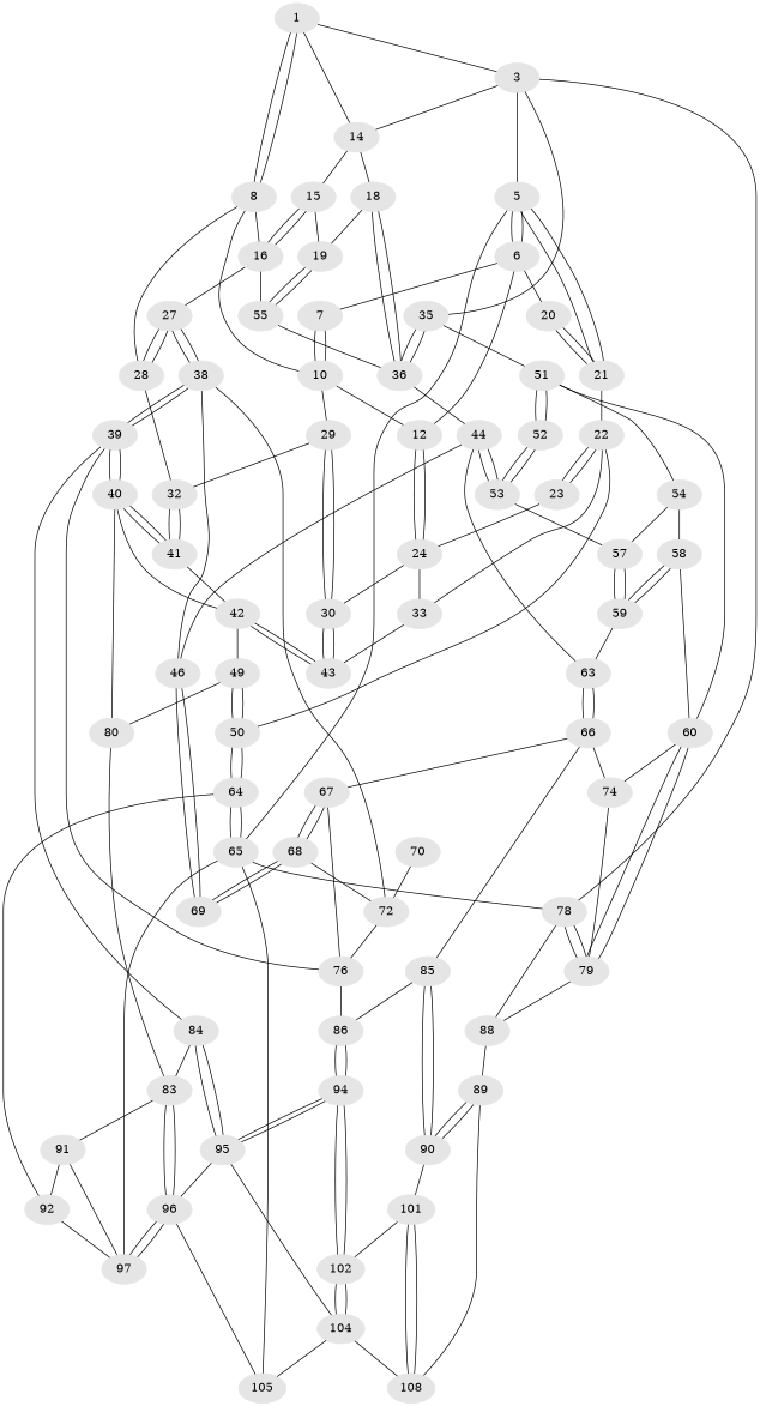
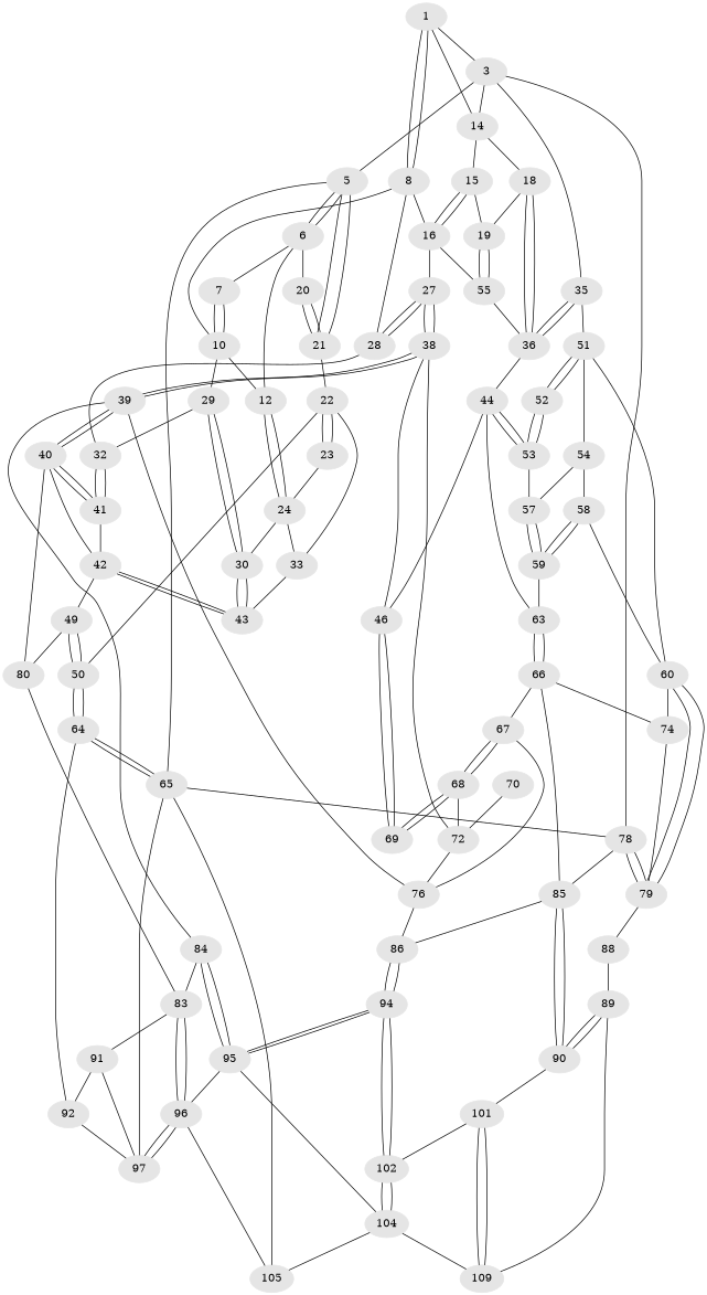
  graph {
    fontname="DejaVu Serif"
    node [color=gray90 fontname="DejaVu Serif" style=filled]
    edge [fontname="DejaVu Serif"]
    1 [super="+2"]
    3 [super="+4"]
    8 [super="+9"]
    14 [super="+17"]
    5
    35
    78
    10 [super="+11"]
    16 [super="+26"]
    28
    15
    18
    6 [super="+13"]
    21
    65 [super="+106"]
    36 [super="+37"]
    51 [super="+55"]
    79 [super="+87"]
    88 [super="+108"]
    7
    12
    20
    22 [super="+34"]
    97 [super="+103"]
    105
    24 [super="+31"]
    29
    n28 [label=55]
    27
    32
    30
    33
    19
    38 [super="+47"]
    44 [super="+45"]
    23
    50
    43
    64
    39 [super="+77"]
    46
    72 [super="+73"]
    41
    42 [super="+48"]
    52
    54 [super="+56"]
    60 [super="+61"]
    53
    63
    40 [super="+62"]
    76 [super="+81"]
    n52 [label=84]
    69
    70 [super="+71"]
    80
    86
    83 [super="+84"]
    95 [super="+99"]
    49
    57
    66 [super="+75"]
    92 [super="+93"]
    58
    74
    59
    67
    85
    68
    90
    94
    89 [super="+110"]
    91 [super="+98"]
    96 [super="+100"]
    104 [super="+107"]
    101
    102
-   109 [label=108]
+   109
    1 -- 3
    1 -- 8
    1 -- 8
    1 -- 14
    3 -- 14
    3 -- 5
    3 -- 35
    3 -- 78
    8 -- 10
    8 -- 16
    8 -- 28
    14 -- 15
    14 -- 18
    5 -- 6
    5 -- 6
    5 -- 21
    5 -- 21
    5 -- 65
    35 -- 36
    35 -- 36
    35 -- 51
    78 -- 79
    78 -- 79
-   78 -- 88
+   78 -- 85
    10 -- 12
    10 -- 29
    16 -- n28
    16 -- 27
    28 -- 32
    15 -- 16
    15 -- 16
    15 -- 19
    18 -- 36
    18 -- 36
    18 -- 19
    6 -- 7
    6 -- 12
    6 -- 20
    21 -- 22
    65 -- 78
    65 -- 97
    65 -- 105
    36 -- 44
    51 -- 52
    51 -- 52
    51 -- 54
    51 -- 60
    79 -- 88
    88 -- 89 [weight=2]
    7 -- 10
    7 -- 10
    12 -- 24
    12 -- 24
    20 -- 21
    20 -- 21
    22 -- 33
    22 -- 23
    22 -- 23
    22 -- 50
    24 -- 30
    24 -- 33
    29 -- 32
    29 -- 30
    29 -- 30
    n28 -- 36
    27 -- 28
    27 -- 28
    27 -- 38
    27 -- 38
    32 -- 41
    32 -- 41
    30 -- 43
    30 -- 43
    33 -- 43
    19 -- n28
    19 -- n28
    38 -- 39
    38 -- 39
    38 -- 46
    38 -- 72
    44 -- 46
    44 -- 53
    44 -- 53
    44 -- 63
    23 -- 24
    50 -- 64
    50 -- 64
    64 -- 65
    64 -- 65
    64 -- 92
    39 -- 40
    39 -- 40
    39 -- 76
    39 -- n52
    46 -- 69
    46 -- 69
    72 -- 76
    41 -- 42
    42 -- 43
    42 -- 43
    42 -- 49
    52 -- 53
    52 -- 53
    54 -- 57
    54 -- 58
    60 -- 79
    60 -- 79
    60 -- 74
    53 -- 57
    63 -- 66
    63 -- 66
    40 -- 41
    40 -- 41
    40 -- 42
    40 -- 80
    76 -- 86
    n52 -- 83
    n52 -- 95
    n52 -- 95
    70 -- 72 [weight=2]
    80 -- 83
    86 -- 94
    86 -- 94
    83 -- 91
    83 -- 96
    83 -- 96
    95 -- 96
    95 -- 104
    49 -- 50
    49 -- 50
    49 -- 80
    57 -- 59
    57 -- 59
    66 -- 74
    66 -- 67
    66 -- 85
    92 -- 97
    58 -- 60
    58 -- 59
    58 -- 59
    74 -- 79
    59 -- 63
    67 -- 76
    67 -- 68
    67 -- 68
    85 -- 86
    85 -- 90
    85 -- 90
    68 -- 72
    68 -- 69
    68 -- 69
    90 -- 101
    94 -- 95
    94 -- 95
    94 -- 102
    94 -- 102
    89 -- 90
    89 -- 90
    89 -- 109
    91 -- 97
    91 -- 92 [weight=2]
    96 -- 97
    96 -- 97
    96 -- 105
    104 -- 105
    104 -- 109
    101 -- 102
    101 -- 109
    101 -- 109
    102 -- 104
    102 -- 104
  }
